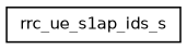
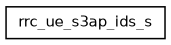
  digraph {
    rankdir=LR
-   n1 [color=black fillcolor=white fontname=Helvetica fontsize=10 height=0.2 label=rrc_ue_s1ap_ids_s shape=record style=filled width=0.4]
+   n1 [color=black fillcolor=white fontname=Helvetica fontsize=10 height=0.2 label=rrc_ue_s3ap_ids_s shape=record style=filled width=0.4]
  }
